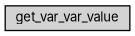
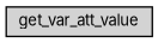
  digraph {
    rankdir=LR
    fontname=Inter
-   n1 [color=black fillcolor=lightgrey fontname=Inter fontsize=10 height=0.2 label=get_var_var_value shape=record style=filled width=0.4]
+   n1 [color=black fillcolor=lightgrey fontname=Inter fontsize=10 height=0.2 label=get_var_att_value shape=record style=filled width=0.4]
  }
